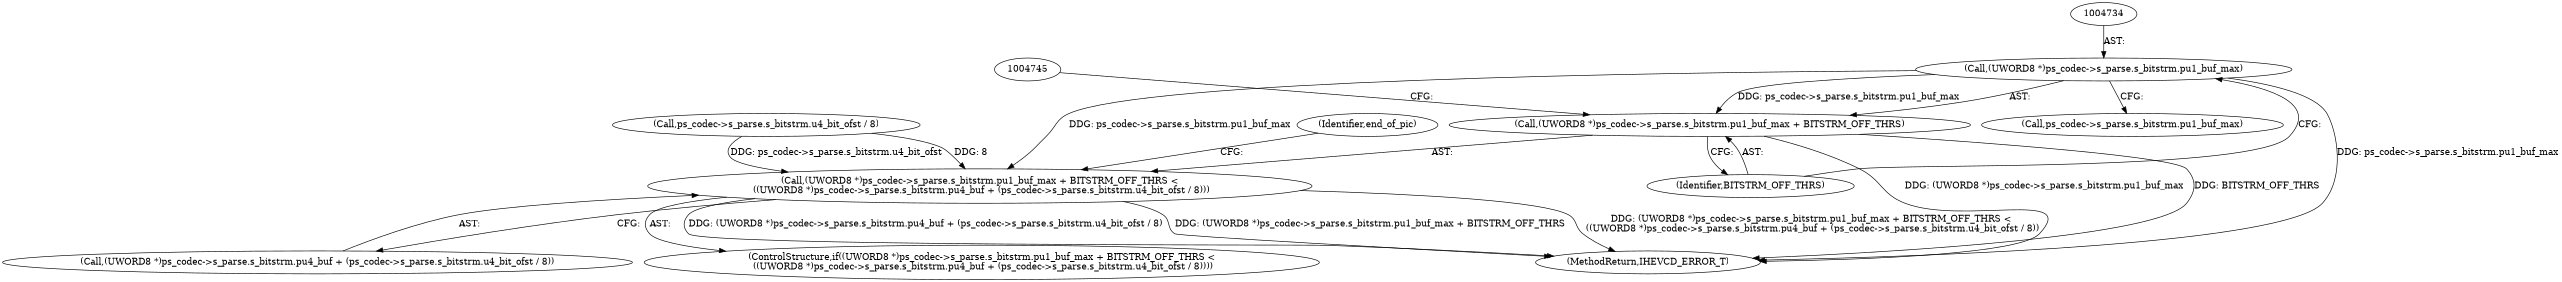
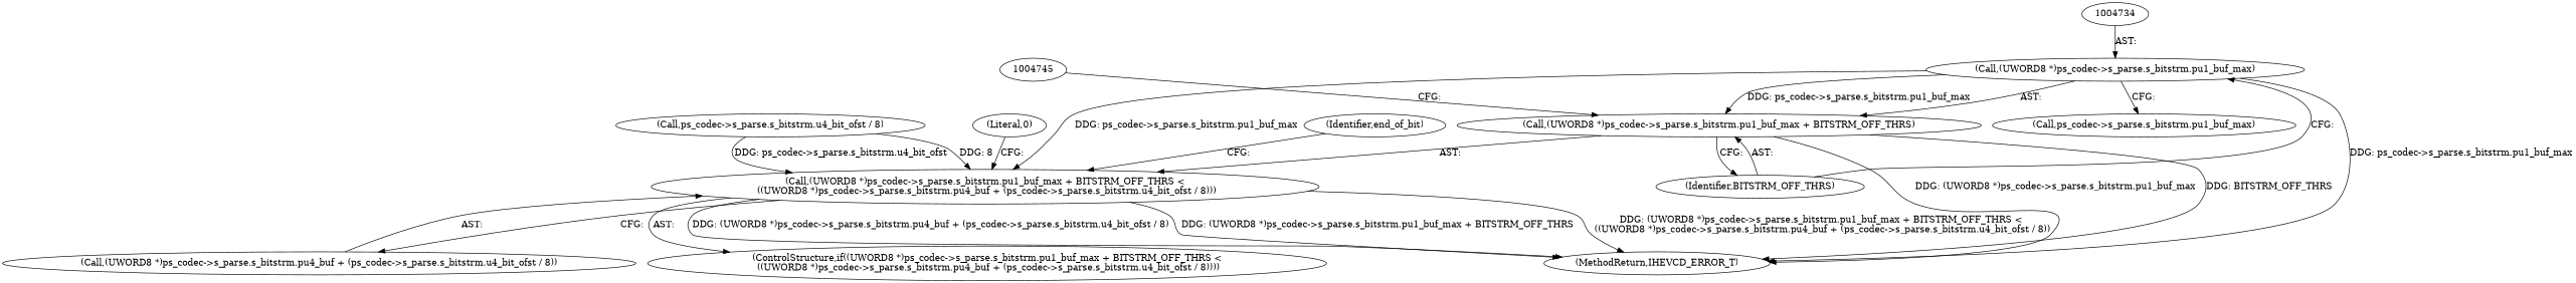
  digraph {
    n1 [label="(Call,(UWORD8 *)ps_codec->s_parse.s_bitstrm.pu1_buf_max)"]
    n2 [label="(Call,(UWORD8 *)ps_codec->s_parse.s_bitstrm.pu1_buf_max + BITSTRM_OFF_THRS <\n ((UWORD8 *)ps_codec->s_parse.s_bitstrm.pu4_buf + (ps_codec->s_parse.s_bitstrm.u4_bit_ofst / 8)))"]
    n3 [label="(Call,(UWORD8 *)ps_codec->s_parse.s_bitstrm.pu1_buf_max + BITSTRM_OFF_THRS)"]
    n4 [label="(Call,ps_codec->s_parse.s_bitstrm.pu1_buf_max)"]
    n5 [label="(MethodReturn,IHEVCD_ERROR_T)"]
    n6 [label="(Call,(UWORD8 *)ps_codec->s_parse.s_bitstrm.pu4_buf + (ps_codec->s_parse.s_bitstrm.u4_bit_ofst / 8))"]
    n7 [label="(ControlStructure,if((UWORD8 *)ps_codec->s_parse.s_bitstrm.pu1_buf_max + BITSTRM_OFF_THRS <\n ((UWORD8 *)ps_codec->s_parse.s_bitstrm.pu4_buf + (ps_codec->s_parse.s_bitstrm.u4_bit_ofst / 8))))"]
    n8 [label="(Identifier,BITSTRM_OFF_THRS)"]
-   n9 [label="(Identifier,end_of_pic)"]
+   n9 [label="(Identifier,end_of_bit)"]
    n10 [label="(Call,ps_codec->s_parse.s_bitstrm.u4_bit_ofst / 8)"]
+   n11 [label="(Literal,0)"]
    1004734
    1004745
    n1 -> n2 [label="DDG: ps_codec->s_parse.s_bitstrm.pu1_buf_max"]
    n1 -> n3 [label="AST: "]
    n1 -> n3 [label="DDG: ps_codec->s_parse.s_bitstrm.pu1_buf_max"]
    n1 -> n4 [label="CFG: "]
    n1 -> n5 [label="DDG: ps_codec->s_parse.s_bitstrm.pu1_buf_max"]
    n2 -> n5 [label="DDG: (UWORD8 *)ps_codec->s_parse.s_bitstrm.pu1_buf_max + BITSTRM_OFF_THRS <\n ((UWORD8 *)ps_codec->s_parse.s_bitstrm.pu4_buf + (ps_codec->s_parse.s_bitstrm.u4_bit_ofst / 8))"]
    n2 -> n5 [label="DDG: (UWORD8 *)ps_codec->s_parse.s_bitstrm.pu4_buf + (ps_codec->s_parse.s_bitstrm.u4_bit_ofst / 8)"]
    n2 -> n5 [label="DDG: (UWORD8 *)ps_codec->s_parse.s_bitstrm.pu1_buf_max + BITSTRM_OFF_THRS"]
    n2 -> n6 [label="CFG: "]
    n2 -> n7 [label="AST: "]
    n3 -> n2 [label="AST: "]
    n3 -> n5 [label="DDG: BITSTRM_OFF_THRS"]
    n3 -> n5 [label="DDG: (UWORD8 *)ps_codec->s_parse.s_bitstrm.pu1_buf_max"]
    n3 -> n8 [label="CFG: "]
    n6 -> n2 [label="AST: "]
    n8 -> n1 [label="CFG: "]
    n8 -> n3 [label="AST: "]
    n9 -> n2 [label="CFG: "]
    n10 -> n2 [label="DDG: ps_codec->s_parse.s_bitstrm.u4_bit_ofst"]
    n10 -> n2 [label="DDG: 8"]
+   n11 -> n2 [label="CFG: "]
    1004734 -> n1 [label="AST: "]
    1004745 -> n3 [label="CFG: "]
  }
